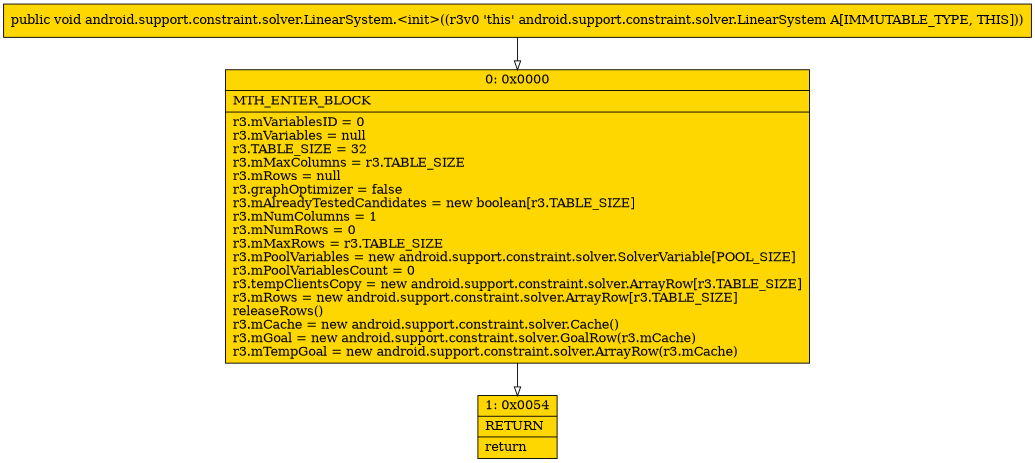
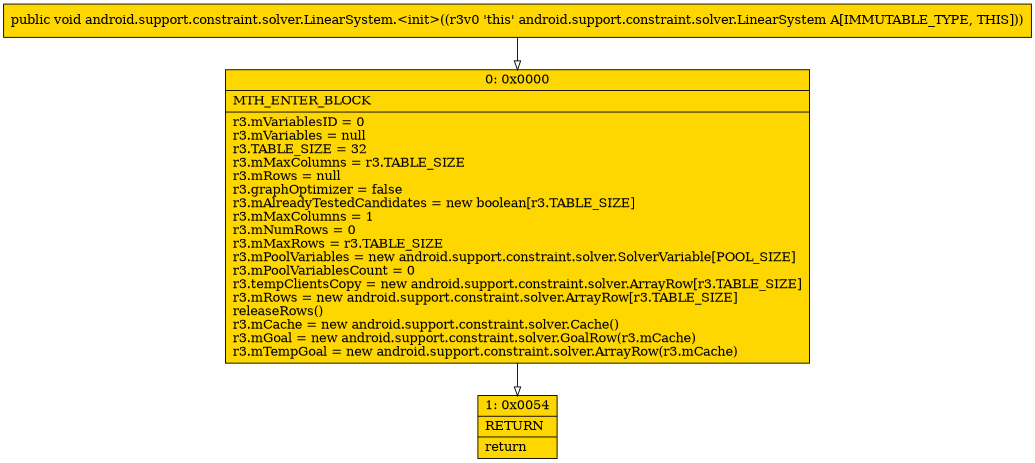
  digraph {
    node [shape=record style=filled fillcolor=gold]
    edge [arrowhead=onormal]
-   n1 [label="{0\:\ 0x0000|MTH_ENTER_BLOCK\l|r3.mVariablesID = 0\lr3.mVariables = null\lr3.TABLE_SIZE = 32\lr3.mMaxColumns = r3.TABLE_SIZE\lr3.mRows = null\lr3.graphOptimizer = false\lr3.mAlreadyTestedCandidates = new boolean[r3.TABLE_SIZE]\lr3.mNumColumns = 1\lr3.mNumRows = 0\lr3.mMaxRows = r3.TABLE_SIZE\lr3.mPoolVariables = new android.support.constraint.solver.SolverVariable[POOL_SIZE]\lr3.mPoolVariablesCount = 0\lr3.tempClientsCopy = new android.support.constraint.solver.ArrayRow[r3.TABLE_SIZE]\lr3.mRows = new android.support.constraint.solver.ArrayRow[r3.TABLE_SIZE]\lreleaseRows()\lr3.mCache = new android.support.constraint.solver.Cache()\lr3.mGoal = new android.support.constraint.solver.GoalRow(r3.mCache)\lr3.mTempGoal = new android.support.constraint.solver.ArrayRow(r3.mCache)\l}"]
+   n1 [label="{0\:\ 0x0000|MTH_ENTER_BLOCK\l|r3.mVariablesID = 0\lr3.mVariables = null\lr3.TABLE_SIZE = 32\lr3.mMaxColumns = r3.TABLE_SIZE\lr3.mRows = null\lr3.graphOptimizer = false\lr3.mAlreadyTestedCandidates = new boolean[r3.TABLE_SIZE]\lr3.mMaxColumns = 1\lr3.mNumRows = 0\lr3.mMaxRows = r3.TABLE_SIZE\lr3.mPoolVariables = new android.support.constraint.solver.SolverVariable[POOL_SIZE]\lr3.mPoolVariablesCount = 0\lr3.tempClientsCopy = new android.support.constraint.solver.ArrayRow[r3.TABLE_SIZE]\lr3.mRows = new android.support.constraint.solver.ArrayRow[r3.TABLE_SIZE]\lreleaseRows()\lr3.mCache = new android.support.constraint.solver.Cache()\lr3.mGoal = new android.support.constraint.solver.GoalRow(r3.mCache)\lr3.mTempGoal = new android.support.constraint.solver.ArrayRow(r3.mCache)\l}"]
    n2 [label="{1\:\ 0x0054|RETURN\l|return\l}"]
    n3 [label="{public void android.support.constraint.solver.LinearSystem.\<init\>((r3v0 'this' android.support.constraint.solver.LinearSystem A[IMMUTABLE_TYPE, THIS])) }"]
    n1 -> n2
    n3 -> n1
  }
